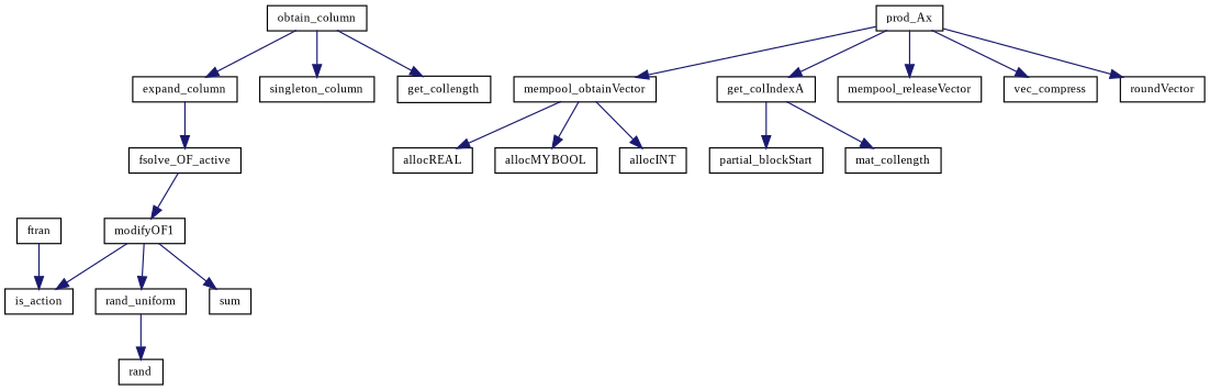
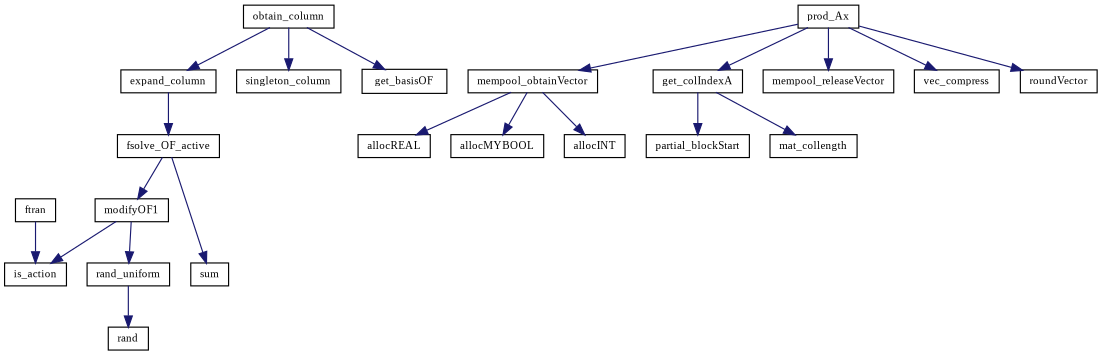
  digraph {
    fontname="Liberation Serif"
    rankdir=TB
    node [color=black fillcolor=white fontname="Liberation Serif" fontsize=10 shape=record style=filled]
    edge [color=midnightblue fontname="Liberation Serif" fontsize=10 labelfontname=Helvetica labelfontsize=10 style=solid]
    n1 [height=0.2 label=obtain_column width=0.4]
    n2 [height=0.2 label=expand_column width=0.4]
    n3 [height=0.2 label=singleton_column width=0.4]
-   n4 [height=0.2 label=get_collength width=0.4]
+   n4 [height=0.2 label=get_basisOF width=0.4]
    n5 [height=0.2 label=ftran width=0.4]
    n6 [height=0.2 label=is_action width=0.4]
    n7 [height=0.2 label=fsolve_OF_active width=0.4]
    n8 [height=0.2 label=modifyOF1 width=0.4]
    n9 [height=0.2 label=sum width=0.4]
    n10 [height=0.2 label=rand_uniform width=0.4]
    n11 [height=0.2 label=rand width=0.4]
    n12 [height=0.2 label=allocREAL width=0.4]
    n13 [height=0.2 label=prod_Ax width=0.4]
    n14 [height=0.2 label=mempool_obtainVector width=0.4]
    n15 [height=0.2 label=get_colIndexA width=0.4]
    n16 [height=0.2 label=mempool_releaseVector width=0.4]
    n17 [height=0.2 label=vec_compress width=0.4]
    n18 [height=0.2 label=roundVector width=0.4]
    n19 [height=0.2 label=allocMYBOOL width=0.4]
    n20 [height=0.2 label=allocINT width=0.4]
    n21 [height=0.2 label=partial_blockStart width=0.4]
    n22 [height=0.2 label=mat_collength width=0.4]
    n1 -> n2
    n1 -> n3
    n1 -> n4
    n2 -> n7
    n5 -> n6
    n7 -> n8
    n8 -> n6
-   n8 -> n9
+   n7 -> n9
    n8 -> n10
    n10 -> n11
    n13 -> n14
    n13 -> n15
    n13 -> n16
    n13 -> n17
    n13 -> n18
    n14 -> n12
    n14 -> n19
    n14 -> n20
    n15 -> n21
    n15 -> n22
  }
